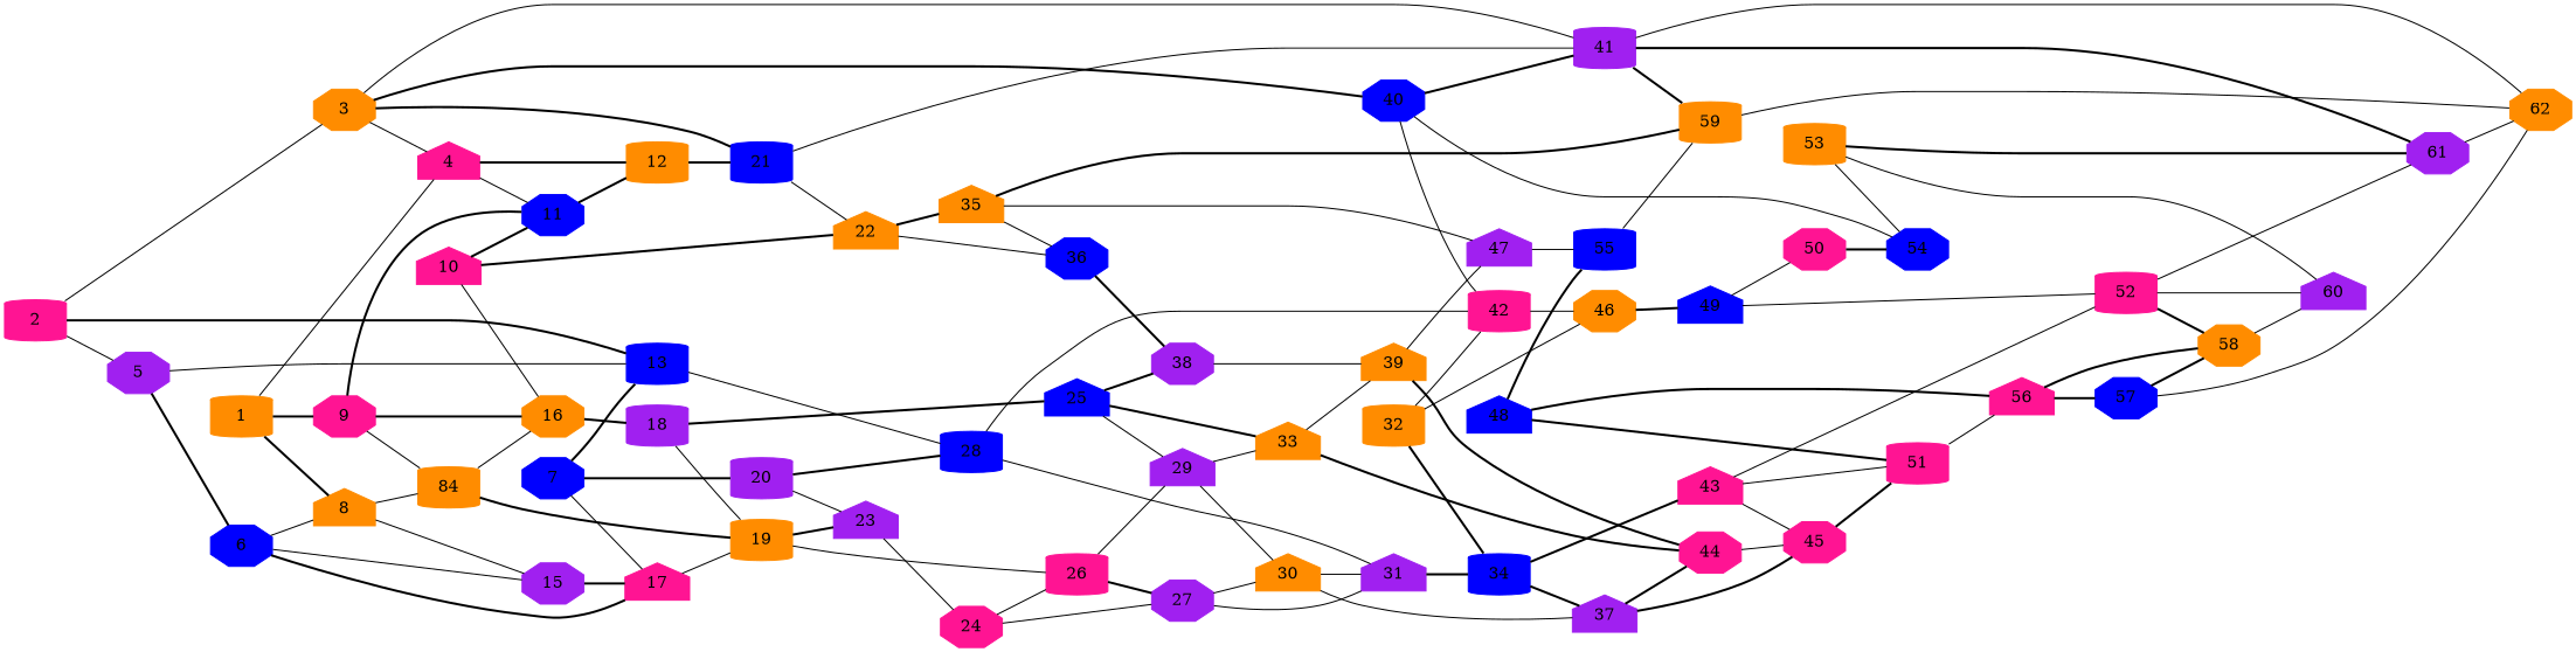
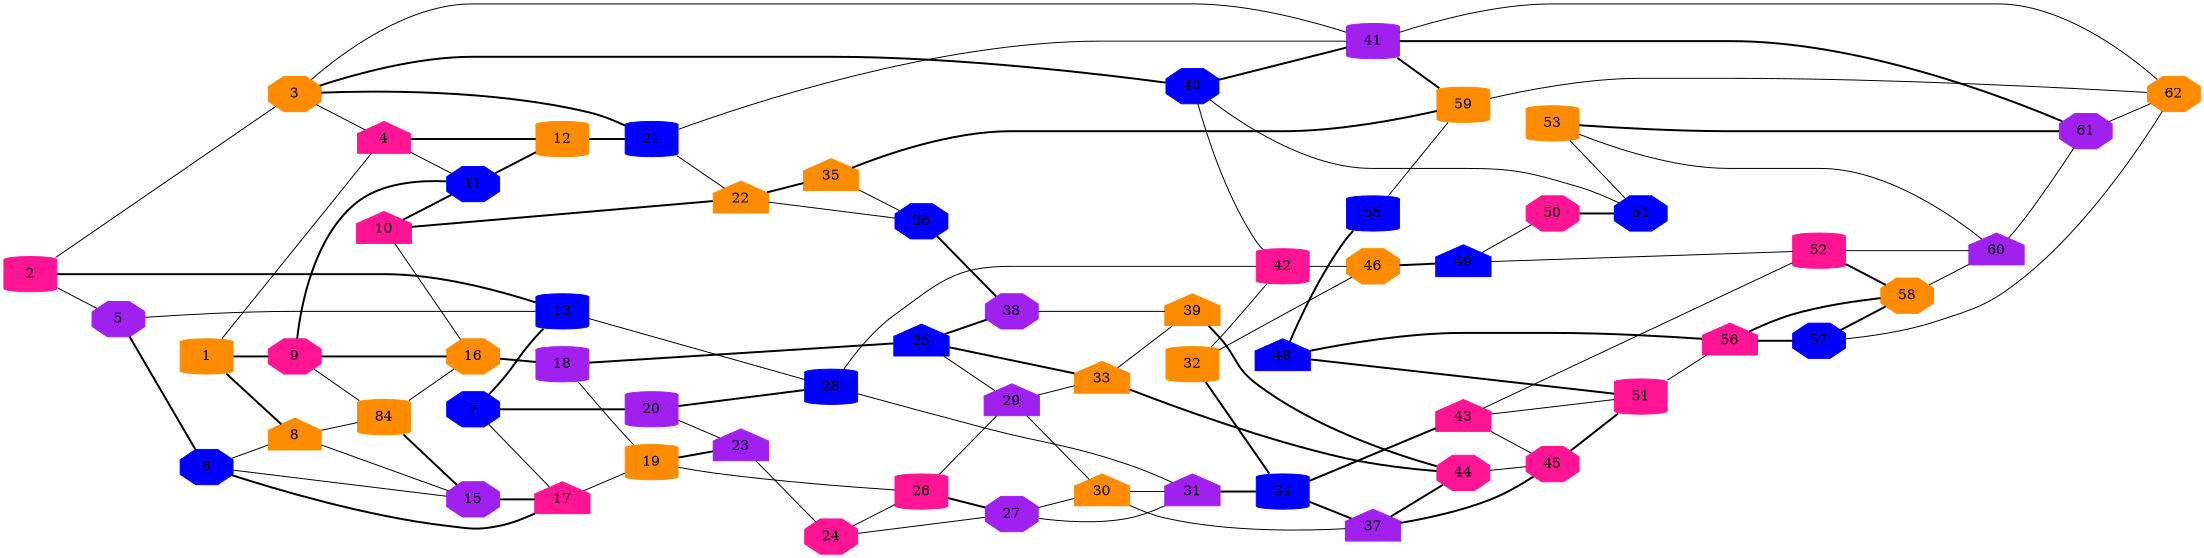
  graph {
    rankdir=LR
    node [color=darkorange shape=octagon style=filled]
    edge [style=solid weight=1.0]
    1 [shape=cylinder]
    4 [color=deeppink shape=house]
    8 [shape=house]
    9 [color=deeppink]
    11 [color=blue]
    12 [shape=cylinder]
    15 [color=purple]
    n8 [label=84 shape=cylinder]
    16
    2 [color=deeppink shape=cylinder]
    3
    5 [color=purple]
    13 [color=blue shape=cylinder]
    21 [color=blue shape=cylinder]
    40 [color=blue]
    41 [color=purple shape=cylinder]
    6 [color=blue]
    28 [color=blue shape=cylinder]
    22 [shape=house]
    42 [color=deeppink shape=cylinder]
    54 [color=blue]
    59 [shape=cylinder]
    61 [color=purple]
    62
    17 [color=deeppink shape=house]
    19 [shape=cylinder]
    7 [color=blue]
    20 [color=purple shape=cylinder]
    23 [color=purple shape=house]
    18 [color=purple shape=cylinder]
    10 [color=deeppink shape=house]
    35 [shape=house]
    36 [color=blue]
    31 [color=purple shape=house]
    25 [color=blue shape=house]
    26 [color=deeppink shape=cylinder]
    29 [color=purple shape=house]
    33 [shape=house]
    38 [color=purple]
    24 [color=deeppink]
    27 [color=purple]
-   47 [color=purple shape=house]
    30 [shape=house]
    39 [shape=house]
    44 [color=deeppink]
    37 [color=purple shape=house]
    34 [color=blue shape=cylinder]
    46
    45 [color=deeppink]
    43 [color=deeppink shape=house]
    32 [shape=cylinder]
    49 [color=blue shape=house]
    51 [color=deeppink shape=cylinder]
    52 [color=deeppink shape=cylinder]
    55 [color=blue shape=cylinder]
    56 [color=deeppink shape=house]
    58
    60 [color=purple shape=house]
    50 [color=deeppink]
    48 [color=blue shape=house]
    57 [color=blue]
    53 [shape=cylinder]
    1 -- 4
    1 -- 8 [style=bold]
    1 -- 9 [style=bold]
    4 -- 11
    4 -- 12 [style=bold]
    8 -- 15
    8 -- n8
    9 -- 11 [style=bold]
    9 -- n8
    9 -- 16 [style=bold]
    11 -- 12 [style=bold]
    12 -- 21 [style=bold weight=2.0]
    15 -- 17 [style=bold]
-   n8 -- 19 [style=bold]
+   n8 -- 15 [style=bold]
    n8 -- 16
    16 -- 18 [style=bold]
    2 -- 3
    2 -- 5
    2 -- 13 [style=bold]
    3 -- 4
    3 -- 21 [style=bold]
    3 -- 40 [style=bold]
    3 -- 41
    5 -- 13
    5 -- 6 [style=bold]
    13 -- 28
    21 -- 41
    21 -- 22
    40 -- 41 [style=bold]
    40 -- 42
    40 -- 54
    41 -- 59 [style=bold]
    41 -- 61 [style=bold]
    41 -- 62
    6 -- 8
    6 -- 15
    6 -- 17 [style=bold]
    28 -- 42
    28 -- 31
    22 -- 35 [style=bold]
    22 -- 36
    42 -- 46
    59 -- 62
    61 -- 62
    17 -- 19
    19 -- 23 [style=bold]
    19 -- 26
    7 -- 13 [style=bold]
    7 -- 17
    7 -- 20 [style=bold]
    20 -- 28 [style=bold]
    20 -- 23 [weight=2.0]
    23 -- 24
    18 -- 19
    18 -- 25 [style=bold]
    10 -- 11 [style=bold]
    10 -- 16
    10 -- 22 [style=bold]
    35 -- 59 [style=bold]
    35 -- 36
-   35 -- 47
    36 -- 38 [style=bold weight=2.0]
    31 -- 34 [style=bold]
    25 -- 29
    25 -- 33 [style=bold]
    25 -- 38 [style=bold]
    26 -- 29
    26 -- 27 [style=bold]
    29 -- 33
    29 -- 30
    33 -- 39
    33 -- 44 [style=bold]
    38 -- 39
    24 -- 26
    24 -- 27
    27 -- 31
    27 -- 30
-   47 -- 55 [weight=2.0]
    30 -- 31
    30 -- 37
-   39 -- 47
    39 -- 44 [style=bold]
    44 -- 45
    37 -- 44 [style=bold]
    37 -- 45 [style=bold]
    34 -- 37 [style=bold]
    34 -- 43 [style=bold]
    46 -- 49 [style=bold weight=2.0]
    45 -- 51 [style=bold]
    43 -- 45
    43 -- 51
    43 -- 52
    32 -- 42
    32 -- 34 [style=bold]
    32 -- 46
    49 -- 52
    49 -- 50
    51 -- 56
    52 -- 58 [style=bold]
    52 -- 60
    55 -- 59
    56 -- 58 [style=bold]
    56 -- 57 [style=bold]
    58 -- 60
-   52 -- 61
+   60 -- 61
    50 -- 54 [style=bold weight=2.0]
    48 -- 51 [style=bold]
    48 -- 55 [style=bold]
    48 -- 56 [style=bold]
    57 -- 62
    57 -- 58 [style=bold]
    53 -- 54
    53 -- 61 [style=bold]
    53 -- 60
  }
